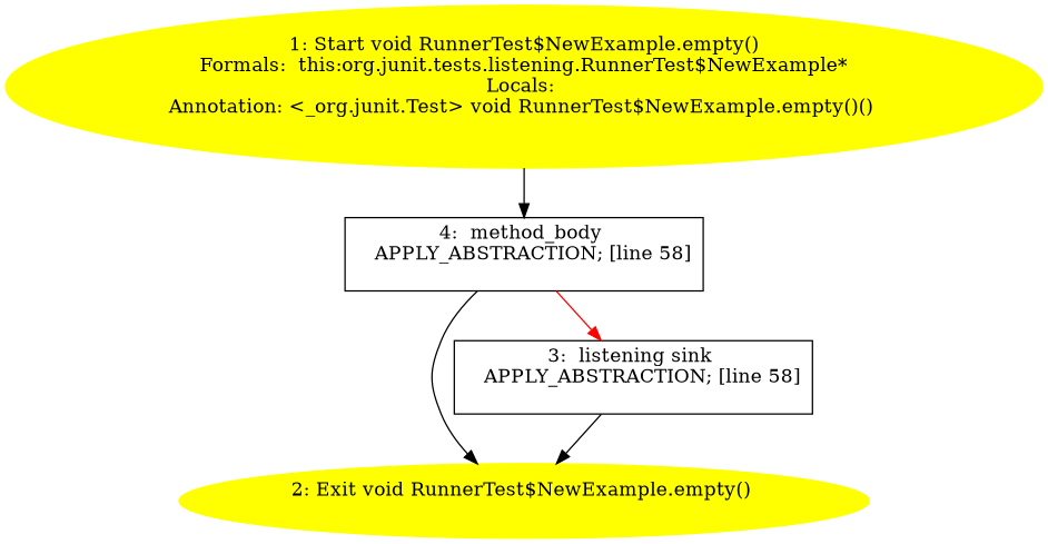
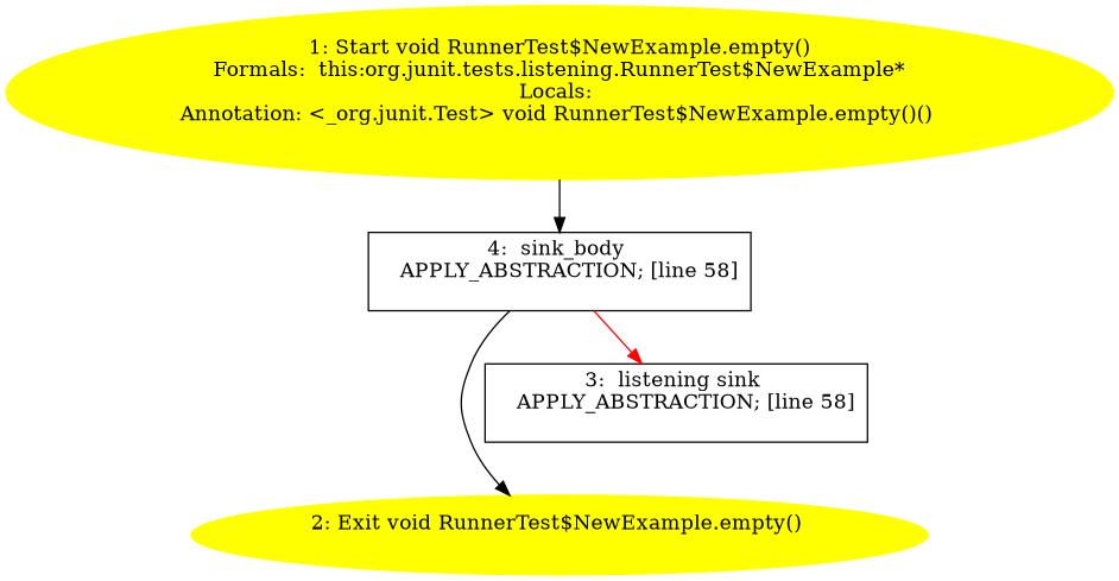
  digraph {
    n1 [color=yellow label="1: Start void RunnerTest$NewExample.empty()\nFormals:  this:org.junit.tests.listening.RunnerTest$NewExample*\nLocals: \nAnnotation: <_org.junit.Test> void RunnerTest$NewExample.empty()() \n  " style=filled]
-   n2 [label="4:  method_body \n   APPLY_ABSTRACTION; [line 58]\n " shape=box]
+   n2 [label="4:  sink_body \n   APPLY_ABSTRACTION; [line 58]\n " shape=box]
    n3 [color=yellow label="2: Exit void RunnerTest$NewExample.empty() \n  " style=filled]
    n4 [label="3:  listening sink \n   APPLY_ABSTRACTION; [line 58]\n " shape=box]
    n1 -> n2
    n2 -> n3
    n2 -> n4 [color=red]
-   n4 -> n3
  }
